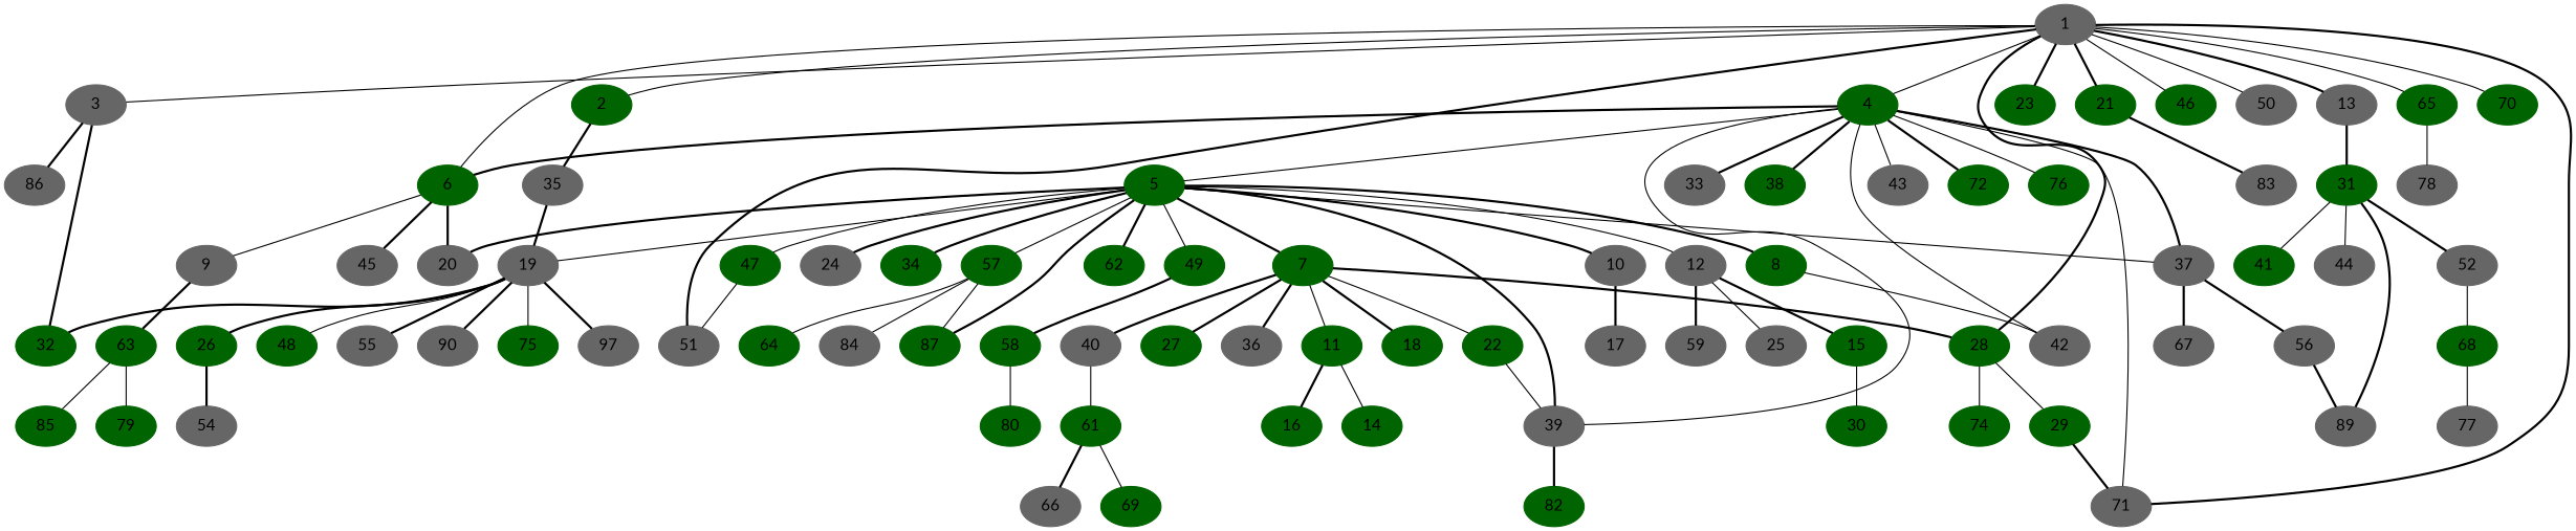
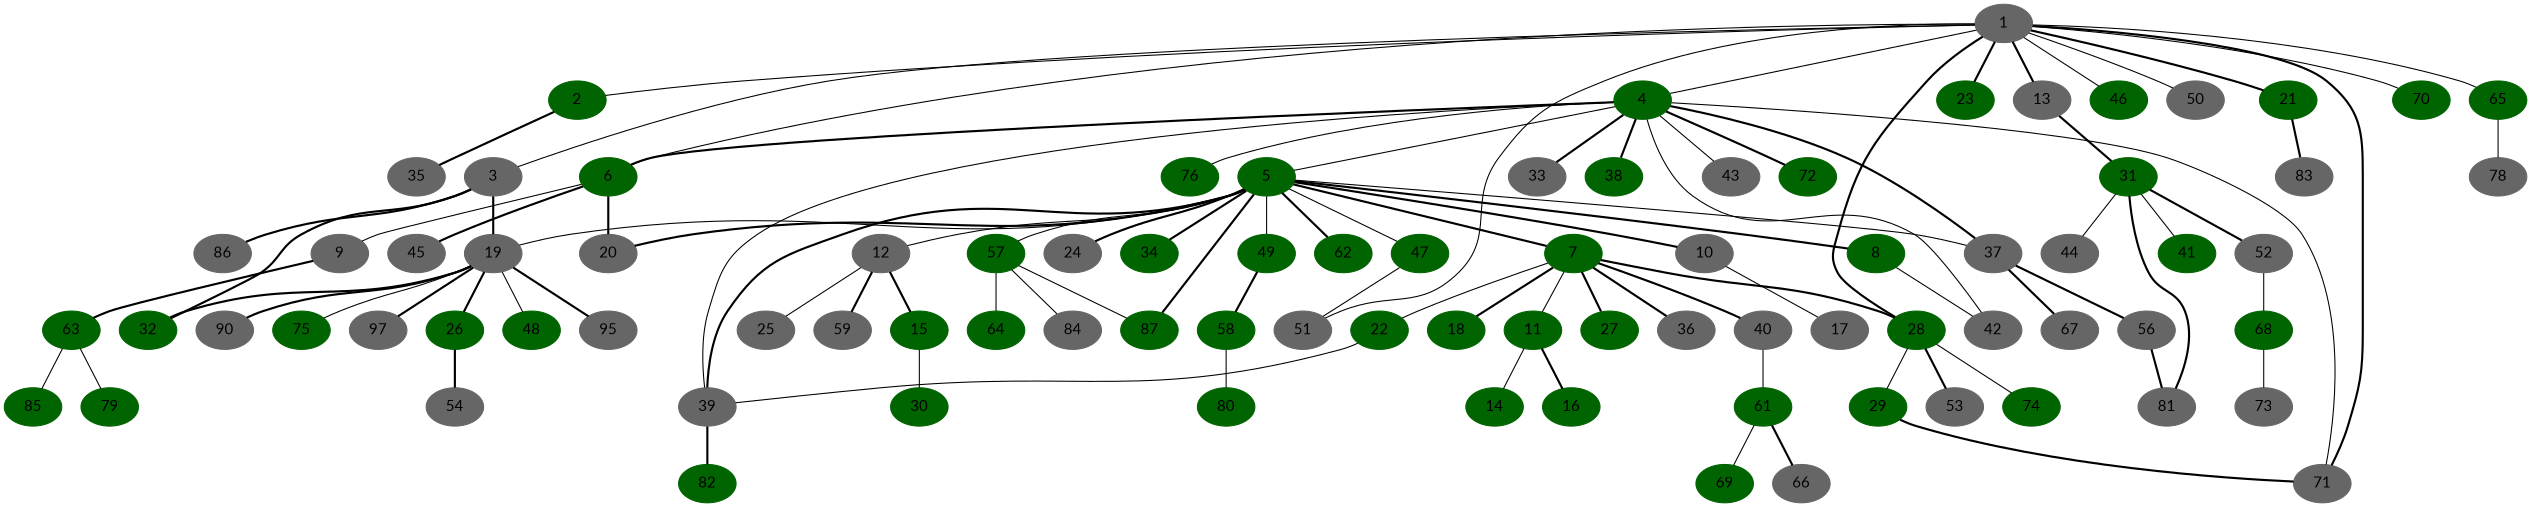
  graph {
    fontname=Lato
    node [color=darkgreen fontname=Lato style=filled]
    edge [fontname=Lato style=bold]
    1 [color=gray40]
    2
    3 [color=gray40]
    4
    6
    13 [color=gray40]
    21
    23
    28
    46
    50 [color=gray40]
    51 [color=gray40]
    65
    70
    71 [color=gray40]
    35 [color=gray40]
    19 [color=gray40]
    32
    86 [color=gray40]
    5
    33 [color=gray40]
    37 [color=gray40]
    38
    39 [color=gray40]
    42 [color=gray40]
    43 [color=gray40]
    72
    76
    20 [color=gray40]
    9 [color=gray40]
    45 [color=gray40]
    31
    83 [color=gray40]
    29
+   53 [color=gray40]
    74
    78 [color=gray40]
    26
    48
-   55 [color=gray40]
+   55 [color=gray40 label=95]
    n41 [color=gray40 label=90]
    75
    n43 [color=gray40 label=97]
    7
    8
    10 [color=gray40]
    12 [color=gray40]
    24 [color=gray40]
    34
    47
    49
    57
    62
    87
    56 [color=gray40]
    67 [color=gray40]
    82
    11
    18
    22
    27
    36 [color=gray40]
    40 [color=gray40]
    17 [color=gray40]
    15
    25 [color=gray40]
    59 [color=gray40]
    58
    64
    84 [color=gray40]
    63
    14
    16
    61
    79
    85
    30
    41
    44 [color=gray40]
    52 [color=gray40]
-   81 [color=gray40 label=89]
+   81 [color=gray40]
    54 [color=gray40]
    68
    66 [color=gray40]
    69
    80
-   73 [color=gray40 label=77]
+   73 [color=gray40]
    1 -- 2 [style=solid]
    1 -- 3 [style=solid]
    1 -- 4 [style=solid]
    1 -- 6 [style=solid]
    1 -- 13
    1 -- 21
    1 -- 23
    1 -- 28
    1 -- 46 [style=solid]
    1 -- 50 [style=solid]
-   1 -- 51
+   1 -- 51 [style=solid]
    1 -- 65 [style=solid]
    1 -- 70 [style=solid]
    1 -- 71
    2 -- 35
-   35 -- 19
+   3 -- 19
    3 -- 32
    3 -- 86
    4 -- 6
    4 -- 71 [style=solid]
    4 -- 5 [style=solid]
    4 -- 33
    4 -- 37
    4 -- 38
    4 -- 39 [style=solid]
    4 -- 42 [style=solid]
    4 -- 43 [style=solid]
    4 -- 72
    4 -- 76 [style=solid]
    6 -- 20
    6 -- 9 [style=solid]
    6 -- 45
    13 -- 31
    21 -- 83
    28 -- 29 [style=solid]
+   28 -- 53
    28 -- 74 [style=solid]
    65 -- 78 [style=solid]
    19 -- 32
    19 -- 26
    19 -- 48 [style=solid]
    19 -- 55
    19 -- n41
    19 -- 75 [style=solid]
    19 -- n43
    5 -- 19 [style=solid]
    5 -- 37 [style=solid]
    5 -- 39
    5 -- 20
    5 -- 7
    5 -- 8
    5 -- 10
    5 -- 12 [style=solid]
    5 -- 24
    5 -- 34
    5 -- 47 [style=solid]
    5 -- 49 [style=solid]
    5 -- 57 [style=solid]
    5 -- 62
    5 -- 87
    37 -- 56
    37 -- 67
    39 -- 82
    9 -- 63
    31 -- 41 [style=solid]
    31 -- 44 [style=solid]
    31 -- 52
    31 -- 81
    29 -- 71
    26 -- 54
    7 -- 28
    7 -- 11 [style=solid]
    7 -- 18
    7 -- 22 [style=solid]
    7 -- 27
    7 -- 36
    7 -- 40
    8 -- 42 [style=solid]
-   10 -- 17
+   10 -- 17 [style=solid]
    12 -- 15
    12 -- 25 [style=solid]
    12 -- 59
    47 -- 51 [style=solid]
    49 -- 58
    57 -- 87 [style=solid]
    57 -- 64 [style=solid]
    57 -- 84 [style=solid]
    56 -- 81
    11 -- 14 [style=solid]
    11 -- 16
    22 -- 39 [style=solid]
    40 -- 61 [style=solid]
    15 -- 30 [style=solid]
    58 -- 80 [style=solid]
    63 -- 79 [style=solid]
    63 -- 85 [style=solid]
    61 -- 66
    61 -- 69 [style=solid]
    52 -- 68 [style=solid]
    68 -- 73 [style=solid]
  }
